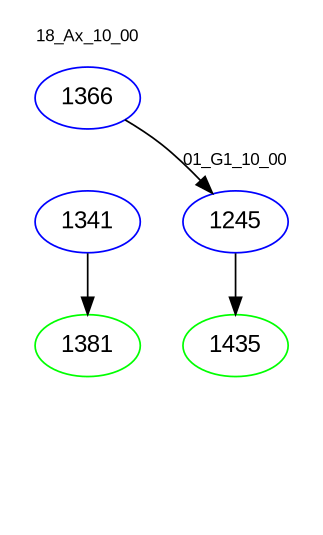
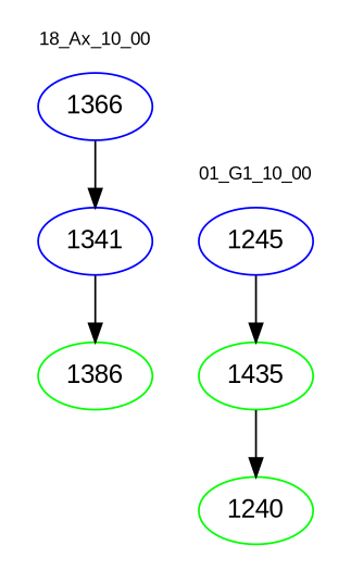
  digraph {
    fontname="Liberation Sans"
    node [color=blue fontname="Liberation Sans"]
    edge [color=black fontname="Liberation Sans"]
    n1 [label=1366]
    n2 [label=1341]
-   n3 [color=green label=1381]
+   n3 [color=green label=1386]
    n4 [label=1245]
    n5 [color=green label=1435]
+   n6 [color=green label=1240]
    subgraph cluster_1 {
      color=white
      fontsize=10
      label="18_Ax_10_00"
      n1
      n2
      n3
    }
    subgraph cluster_2 {
      color=white
      fontsize=10
      label="01_G1_10_00"
      n4
      n5
+     n6
    }
-   n1 -> n4
+   n1 -> n2
    n2 -> n3
    n4 -> n5
+   n5 -> n6
  }
